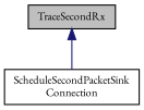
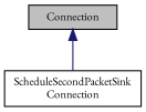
  digraph {
    rankdir=TB
    fontname="EB Garamond"
    node [color=black fontname="EB Garamond" fontsize=10 shape=record style=filled]
-   n1 [fillcolor=grey75 fontcolor=black height=0.2 label=TraceSecondRx width=0.4]
+   n1 [fillcolor=grey75 fontcolor=black height=0.2 label=Connection width=0.4]
    n2 [fillcolor=white height=0.2 label="ScheduleSecondPacketSink\lConnection" width=0.4]
    n1 -> n2 [color=midnightblue dir=back fontname="EB Garamond" fontsize=10 labelfontname=Helvetica labelfontsize=10 style=solid]
  }
